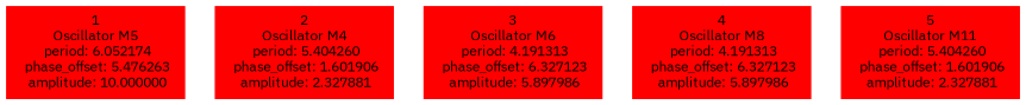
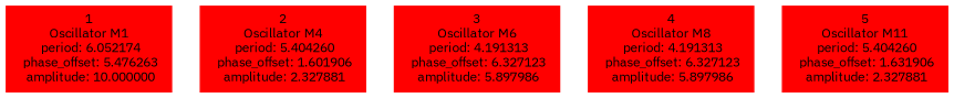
  digraph {
    forcelabels=true
    fontname="IBM Plex Sans"
    node [color=red fontsize=8 shape=box style=filled fontname="IBM Plex Sans"]
-   n1 [label=<1<BR />Oscillator M5<BR /> period: 6.052174<BR /> phase_offset: 5.476263<BR /> amplitude: 10.000000>]
+   n1 [label=<1<BR />Oscillator M1<BR /> period: 6.052174<BR /> phase_offset: 5.476263<BR /> amplitude: 10.000000>]
    n2 [label=<2<BR />Oscillator M4<BR /> period: 5.404260<BR /> phase_offset: 1.601906<BR /> amplitude: 2.327881>]
    n3 [label=<3<BR />Oscillator M6<BR /> period: 4.191313<BR /> phase_offset: 6.327123<BR /> amplitude: 5.897986>]
    n4 [label=<4<BR />Oscillator M8<BR /> period: 4.191313<BR /> phase_offset: 6.327123<BR /> amplitude: 5.897986>]
-   n5 [label=<5<BR />Oscillator M11<BR /> period: 5.404260<BR /> phase_offset: 1.601906<BR /> amplitude: 2.327881>]
+   n5 [label=<5<BR />Oscillator M11<BR /> period: 5.404260<BR /> phase_offset: 1.631906<BR /> amplitude: 2.327881>]
  }
